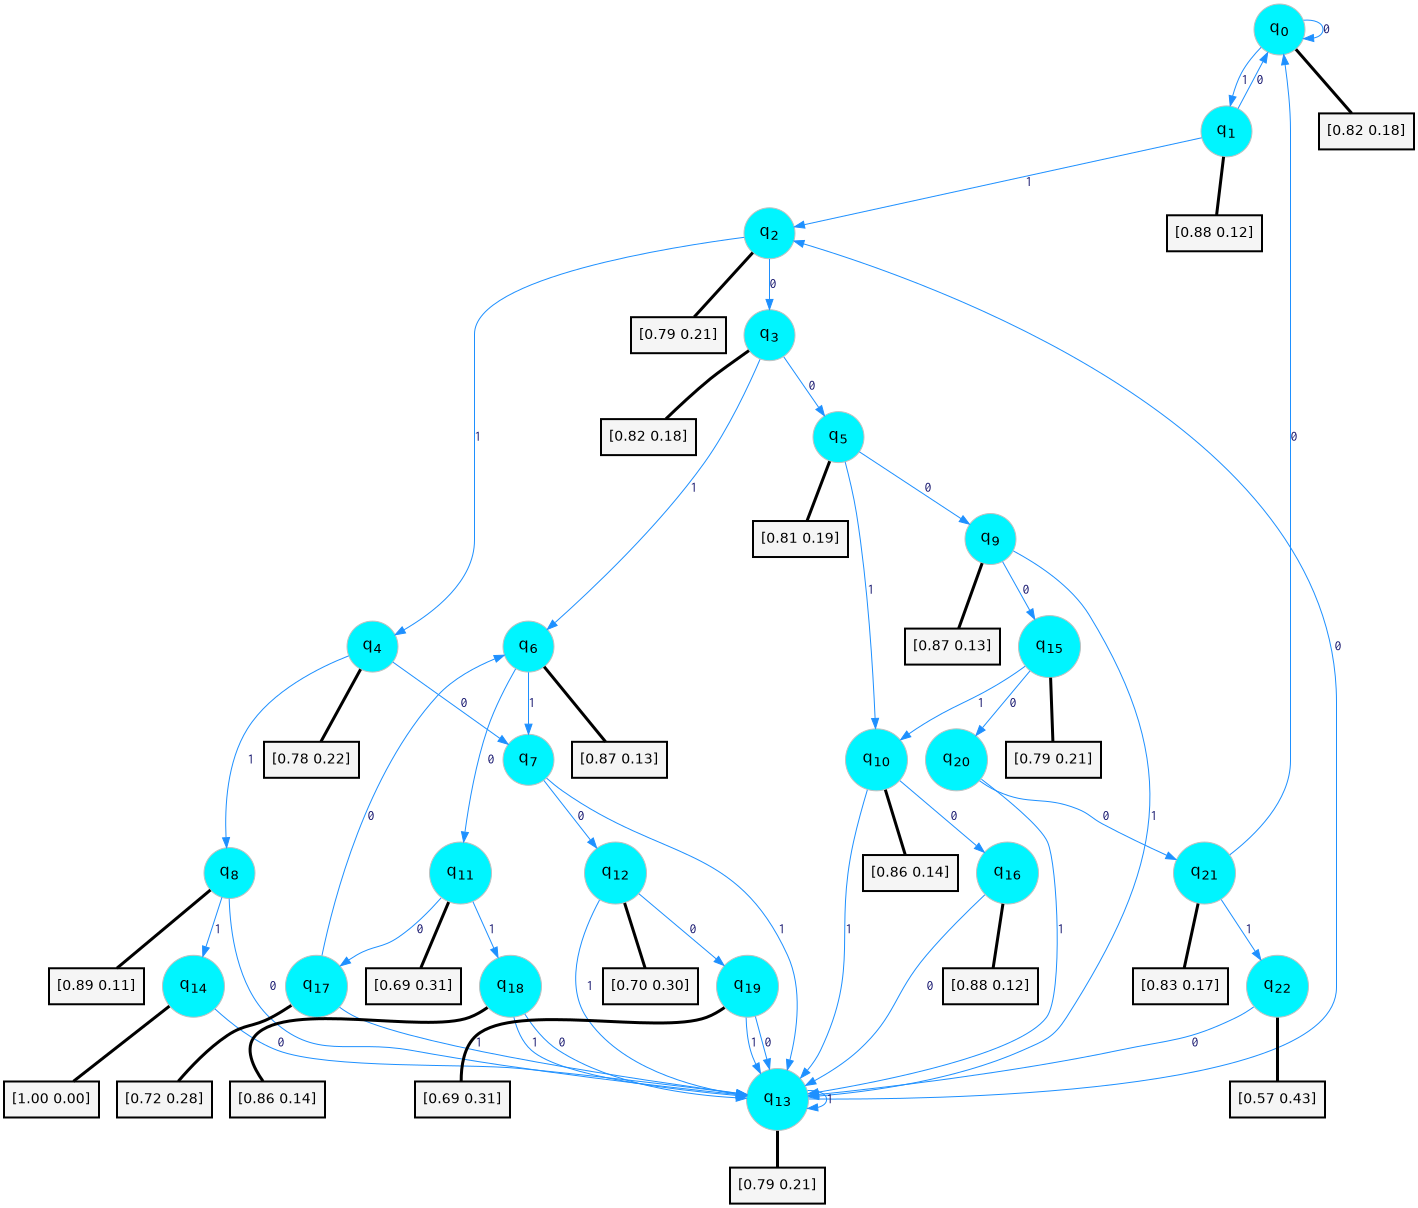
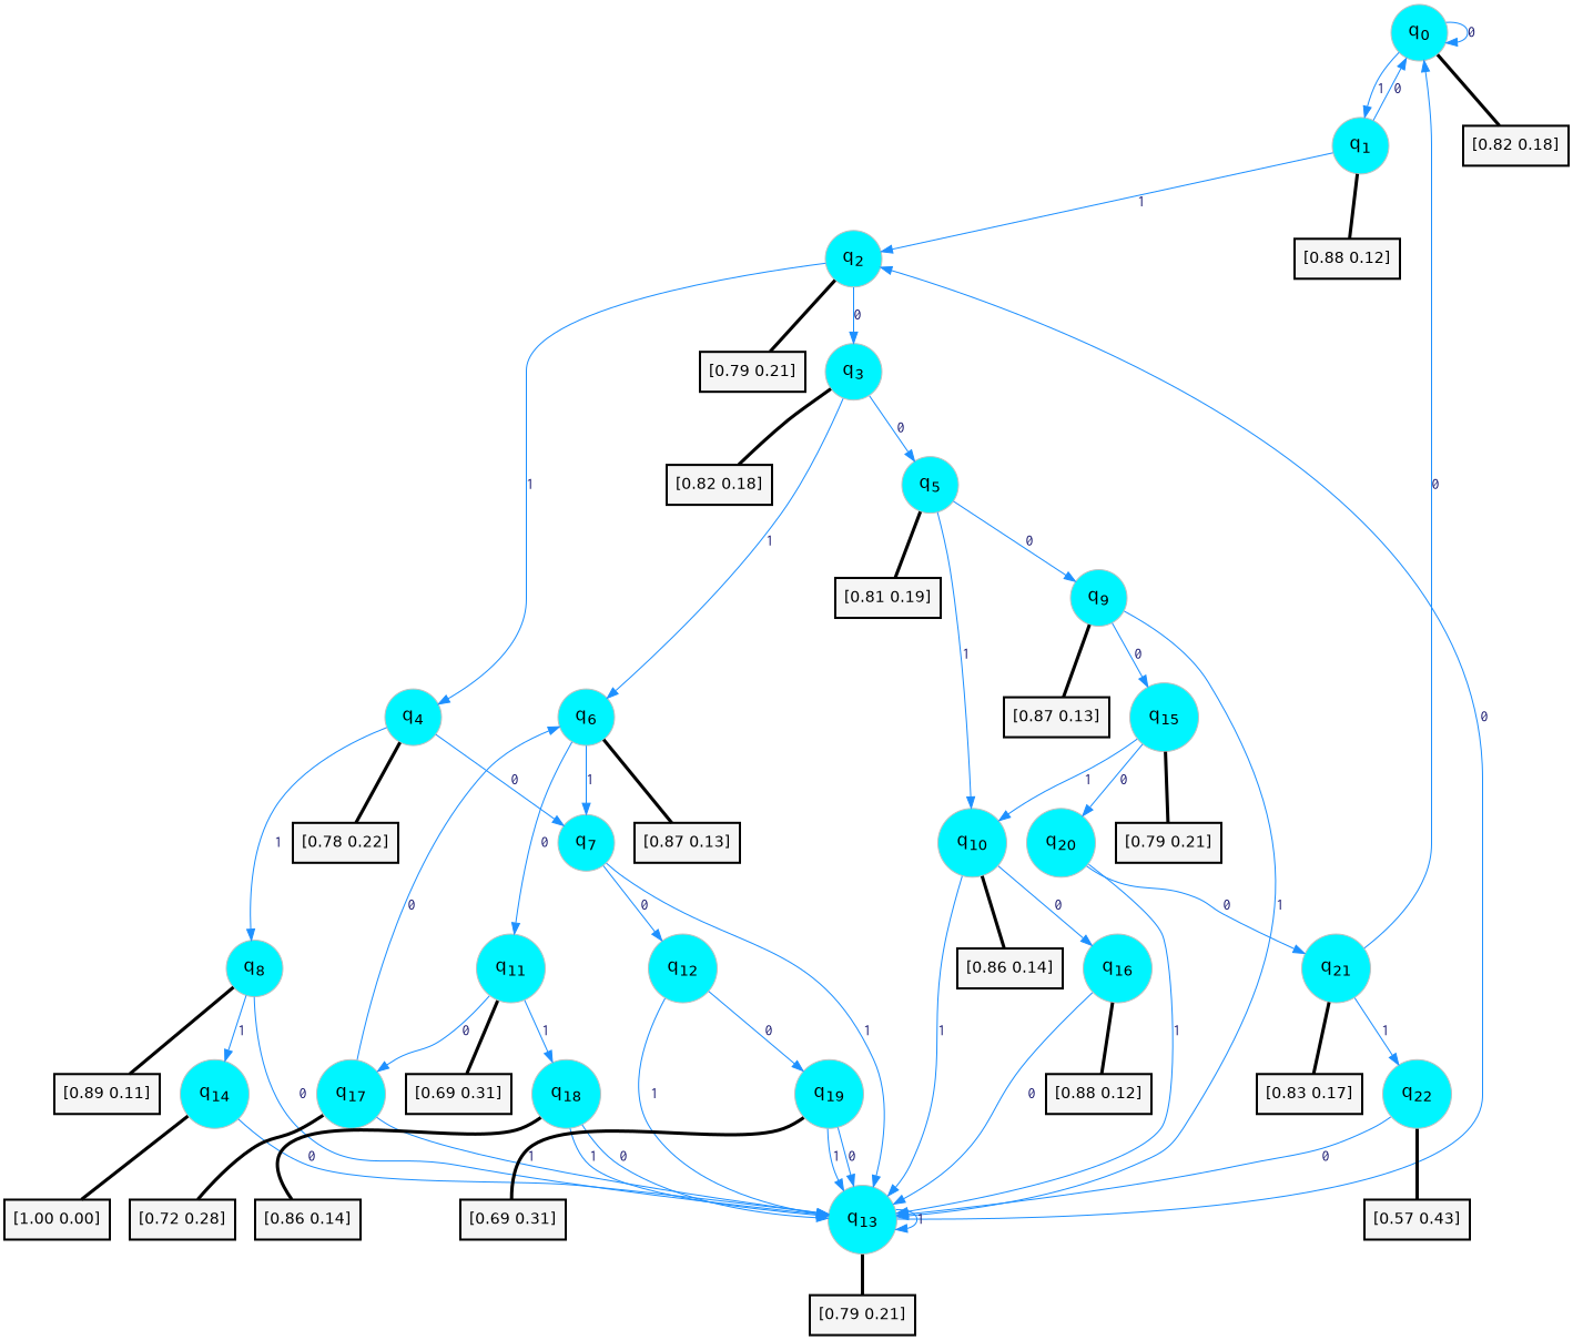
  digraph {
    rankdir=TD
    node [color=gray fillcolor=turquoise1 fontcolor=black fontname=Helvetica fontsize=16 fontweight=bold shape=circle style=filled]
    edge [arrowsize=1 color=dodgerblue1 fontcolor=midnightblue fontname=courier fontweight=bold penwidth=1 style=solid weight=20]
    n1 [label=<q<SUB>0</SUB>>]
    n2 [label=<q<SUB>1</SUB>>]
    n3 [color=black fillcolor=whitesmoke fontsize=14 label="[0.82 0.18]" penwidth=2 shape=box]
    n4 [label=<q<SUB>2</SUB>>]
    n5 [color=black fillcolor=whitesmoke fontsize=14 label="[0.88 0.12]" penwidth=2 shape=box]
    n6 [label=<q<SUB>3</SUB>>]
    n7 [label=<q<SUB>4</SUB>>]
    n8 [color=black fillcolor=whitesmoke fontsize=14 label="[0.79 0.21]" penwidth=2 shape=box]
    n9 [label=<q<SUB>5</SUB>>]
    n10 [label=<q<SUB>6</SUB>>]
    n11 [color=black fillcolor=whitesmoke fontsize=14 label="[0.82 0.18]" penwidth=2 shape=box]
    n12 [label=<q<SUB>7</SUB>>]
    n13 [label=<q<SUB>8</SUB>>]
    n14 [color=black fillcolor=whitesmoke fontsize=14 label="[0.78 0.22]" penwidth=2 shape=box]
    n15 [label=<q<SUB>9</SUB>>]
    n16 [label=<q<SUB>10</SUB>>]
    n17 [color=black fillcolor=whitesmoke fontsize=14 label="[0.81 0.19]" penwidth=2 shape=box]
    n18 [label=<q<SUB>11</SUB>>]
    n19 [color=black fillcolor=whitesmoke fontsize=14 label="[0.87 0.13]" penwidth=2 shape=box]
    n20 [label=<q<SUB>12</SUB>>]
    n21 [label=<q<SUB>13</SUB>>]
    n22 [label=<q<SUB>14</SUB>>]
    n23 [color=black fillcolor=whitesmoke fontsize=14 label="[0.89 0.11]" penwidth=2 shape=box]
    n24 [label=<q<SUB>15</SUB>>]
    n25 [color=black fillcolor=whitesmoke fontsize=14 label="[0.87 0.13]" penwidth=2 shape=box]
    n26 [label=<q<SUB>16</SUB>>]
    n27 [color=black fillcolor=whitesmoke fontsize=14 label="[0.86 0.14]" penwidth=2 shape=box]
    n28 [label=<q<SUB>17</SUB>>]
    n29 [label=<q<SUB>18</SUB>>]
    n30 [color=black fillcolor=whitesmoke fontsize=14 label="[0.69 0.31]" penwidth=2 shape=box]
    n31 [label=<q<SUB>19</SUB>>]
-   n32 [color=black fillcolor=whitesmoke fontsize=14 label="[0.70 0.30]" penwidth=2 shape=box]
    n33 [color=black fillcolor=whitesmoke fontsize=14 label="[0.79 0.21]" penwidth=2 shape=box]
    n34 [color=black fillcolor=whitesmoke fontsize=14 label="[1.00 0.00]" penwidth=2 shape=box]
    n35 [label=<q<SUB>20</SUB>>]
    n36 [color=black fillcolor=whitesmoke fontsize=14 label="[0.79 0.21]" penwidth=2 shape=box]
    n37 [color=black fillcolor=whitesmoke fontsize=14 label="[0.88 0.12]" penwidth=2 shape=box]
    n38 [color=black fillcolor=whitesmoke fontsize=14 label="[0.72 0.28]" penwidth=2 shape=box]
    n39 [color=black fillcolor=whitesmoke fontsize=14 label="[0.86 0.14]" penwidth=2 shape=box]
    n40 [color=black fillcolor=whitesmoke fontsize=14 label="[0.69 0.31]" penwidth=2 shape=box]
    n41 [label=<q<SUB>21</SUB>>]
    n42 [label=<q<SUB>22</SUB>>]
    n43 [color=black fillcolor=whitesmoke fontsize=14 label="[0.83 0.17]" penwidth=2 shape=box]
    n44 [color=black fillcolor=whitesmoke fontsize=14 label="[0.57 0.43]" penwidth=2 shape=box]
    n1 -> n1 [label=0]
    n1 -> n2 [label=1]
    n1 -> n3 [arrowhead=none color=black penwidth=3]
    n2 -> n1 [label=0]
    n2 -> n4 [label=1]
    n2 -> n5 [arrowhead=none color=black penwidth=3]
    n4 -> n6 [label=0]
    n4 -> n7 [label=1]
    n4 -> n8 [arrowhead=none color=black penwidth=3]
    n6 -> n9 [label=0]
    n6 -> n10 [label=1]
    n6 -> n11 [arrowhead=none color=black penwidth=3]
    n7 -> n12 [label=0]
    n7 -> n13 [label=1]
    n7 -> n14 [arrowhead=none color=black penwidth=3]
    n9 -> n15 [label=0]
    n9 -> n16 [label=1]
    n9 -> n17 [arrowhead=none color=black penwidth=3]
    n10 -> n12 [label=1]
    n10 -> n18 [label=0]
    n10 -> n19 [arrowhead=none color=black penwidth=3]
    n12 -> n20 [label=0]
    n12 -> n21 [label=1]
    n13 -> n21 [label=0]
    n13 -> n22 [label=1]
    n13 -> n23 [arrowhead=none color=black penwidth=3]
    n15 -> n21 [label=1]
    n15 -> n24 [label=0]
    n15 -> n25 [arrowhead=none color=black penwidth=3]
    n16 -> n21 [label=1]
    n16 -> n26 [label=0]
    n16 -> n27 [arrowhead=none color=black penwidth=3]
    n18 -> n28 [label=0]
    n18 -> n29 [label=1]
    n18 -> n30 [arrowhead=none color=black penwidth=3]
    n20 -> n21 [label=1]
    n20 -> n31 [label=0]
-   n20 -> n32 [arrowhead=none color=black penwidth=3]
    n21 -> n4 [label=0]
    n21 -> n21 [label=1]
    n21 -> n33 [arrowhead=none color=black penwidth=3]
    n22 -> n21 [label=0]
    n22 -> n34 [arrowhead=none color=black penwidth=3]
    n24 -> n16 [label=1]
    n24 -> n35 [label=0]
    n24 -> n36 [arrowhead=none color=black penwidth=3]
    n26 -> n21 [label=0]
    n26 -> n37 [arrowhead=none color=black penwidth=3]
    n28 -> n10 [label=0]
    n28 -> n21 [label=1]
    n28 -> n38 [arrowhead=none color=black penwidth=3]
    n29 -> n21 [label=0]
    n29 -> n21 [label=1]
    n29 -> n39 [arrowhead=none color=black penwidth=3]
    n31 -> n21 [label=0]
    n31 -> n21 [label=1]
    n31 -> n40 [arrowhead=none color=black penwidth=3]
    n35 -> n21 [label=1]
    n35 -> n41 [label=0]
    n41 -> n1 [label=0]
    n41 -> n42 [label=1]
    n41 -> n43 [arrowhead=none color=black penwidth=3]
    n42 -> n21 [label=0]
    n42 -> n44 [arrowhead=none color=black penwidth=3]
  }
